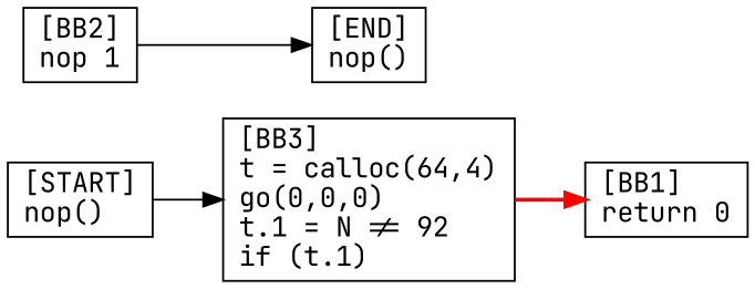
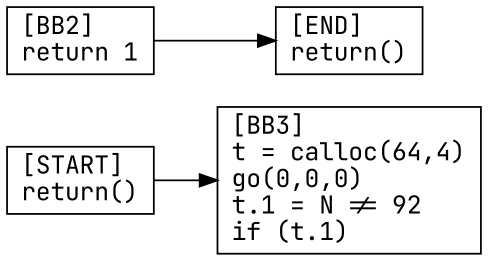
  digraph {
    fontname="JetBrains Mono"
    rankdir=LR
    node [fontname="JetBrains Mono" shape=box]
    edge [fontname="JetBrains Mono"]
    n1 [label="[BB3]\lt = calloc(64,4)\lgo(0,0,0)\lt.1 = N != 92\lif (t.1)\l"]
-   n2 [label="[BB1]\lreturn 0\l"]
-   n3 [label="[BB2]\lnop 1\l"]
-   n4 [label="[END]\lnop()\l"]
-   n5 [label="[START]\lnop()\l"]
-   n1 -> n2 [color=red penwidth=2]
+   n3 [label="[BB2]\lreturn 1\l"]
+   n4 [label="[END]\lreturn()\l"]
+   n5 [label="[START]\lreturn()\l"]
    n3 -> n4
    n5 -> n1
  }
